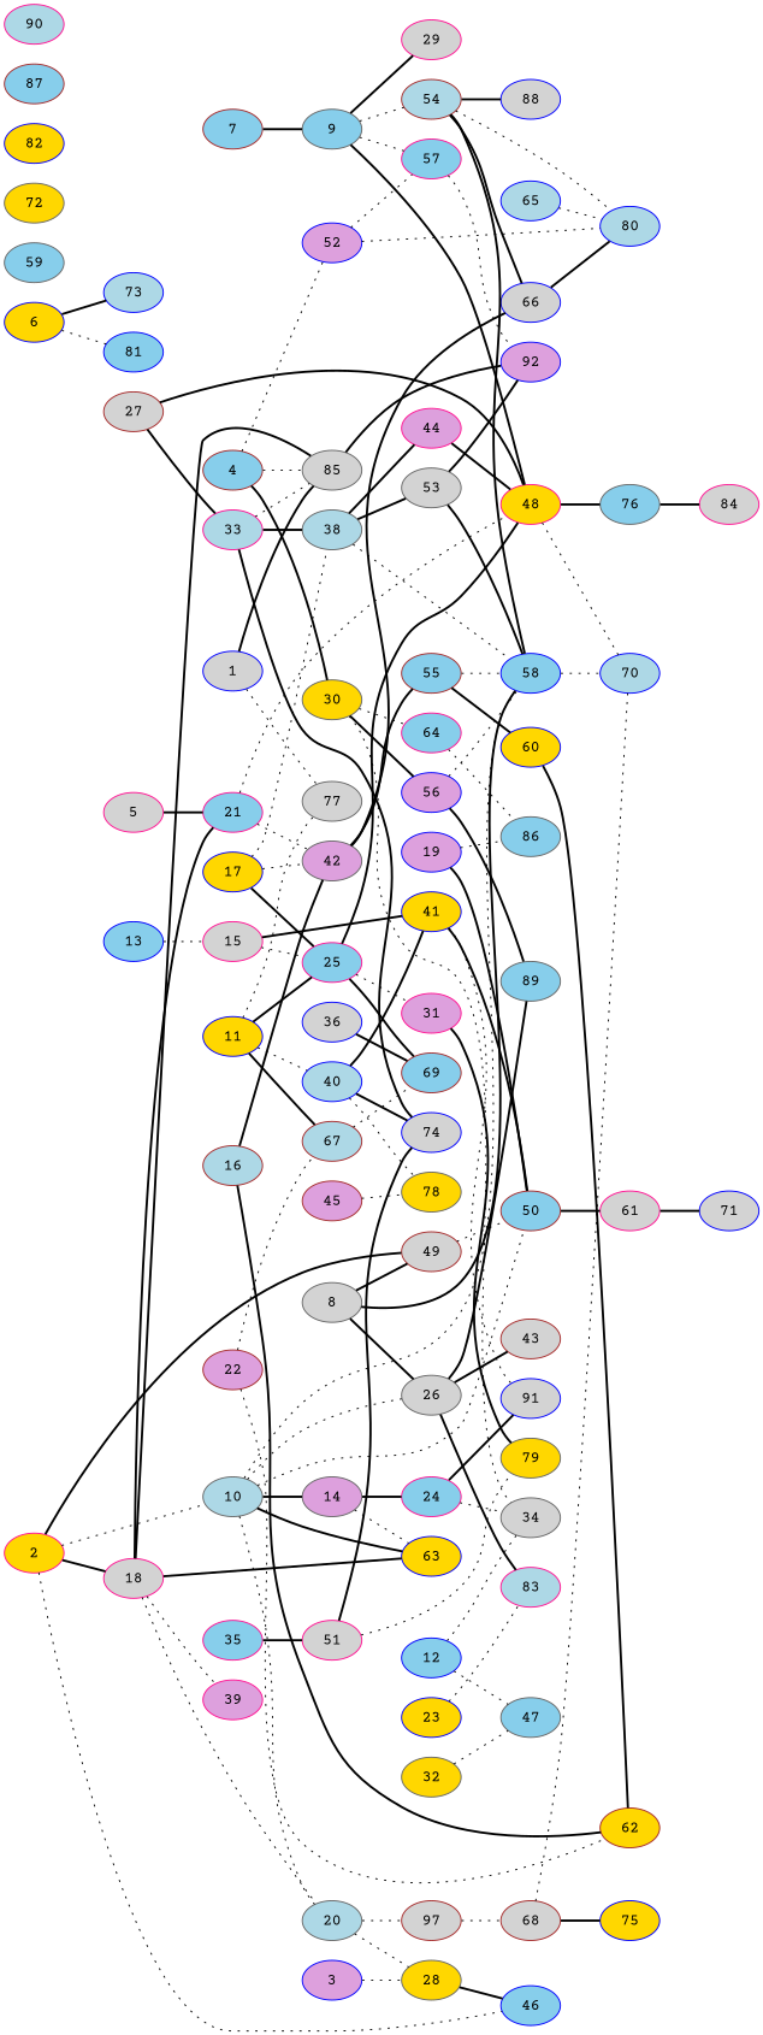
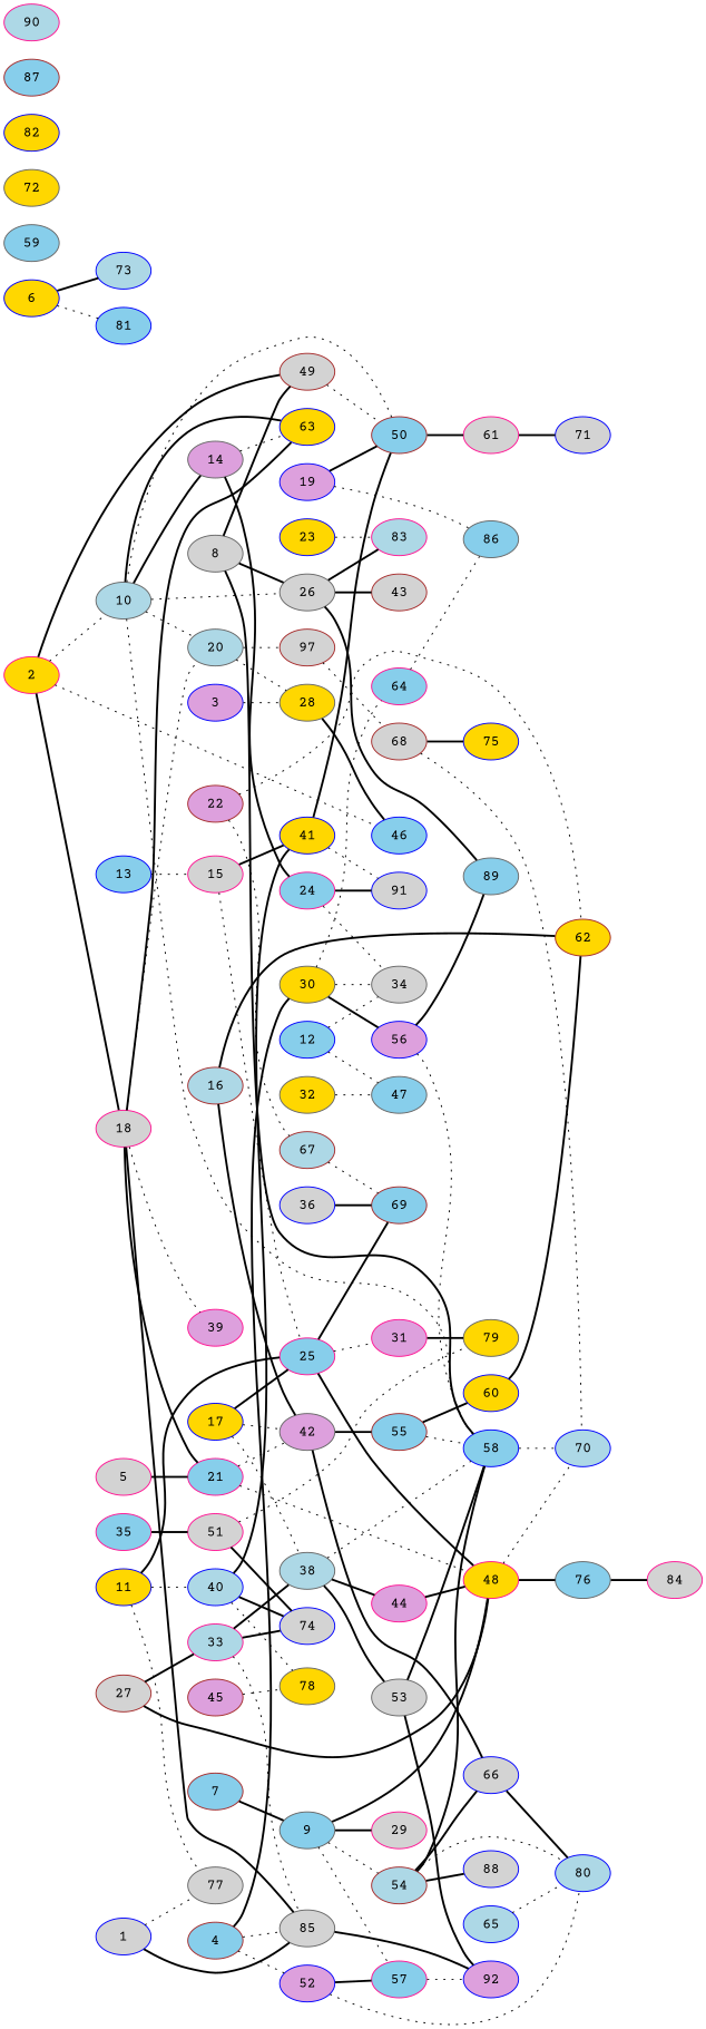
  graph {
    fontname="Courier Prime"
    rankdir=LR
    node [color=blue fillcolor=lightgrey fontname="Courier Prime" style=filled]
    edge [fontname="Courier Prime" style=bold]
    77 [color=gray40]
    1
    85 [color=gray40]
    92 [fillcolor=plum]
    2 [color=deeppink fillcolor=gold]
    10 [color=gray40 fillcolor=lightblue]
    18 [color=deeppink]
    46 [fillcolor=skyblue]
    49 [color=brown]
    26 [color=gray40]
    58 [fillcolor=skyblue]
    14 [color=gray40 fillcolor=plum]
    20 [color=gray40 fillcolor=lightblue]
    50 [color=brown fillcolor=skyblue]
    63 [fillcolor=gold]
    21 [color=deeppink fillcolor=skyblue]
    39 [color=deeppink fillcolor=plum]
    3 [fillcolor=plum]
    28 [color=gray40 fillcolor=gold]
    4 [color=brown fillcolor=skyblue]
    30 [color=gray40 fillcolor=gold]
    52 [fillcolor=plum]
    34 [color=gray40]
    56 [fillcolor=plum]
    64 [color=deeppink fillcolor=skyblue]
    57 [color=deeppink fillcolor=skyblue]
    80 [fillcolor=lightblue]
    5 [color=deeppink]
    48 [color=deeppink fillcolor=gold]
    42 [color=gray40 fillcolor=plum]
    6 [fillcolor=gold]
    73 [fillcolor=lightblue]
    81 [fillcolor=skyblue]
    7 [color=brown fillcolor=skyblue]
    9 [color=gray40 fillcolor=skyblue]
    29 [color=deeppink]
    54 [color=brown fillcolor=lightblue]
    8 [color=gray40]
    83 [color=deeppink fillcolor=lightblue]
    43 [color=brown]
    89 [color=gray40 fillcolor=skyblue]
    70 [fillcolor=lightblue]
    76 [color=gray40 fillcolor=skyblue]
    66
    88
    24 [color=deeppink fillcolor=skyblue]
    n47 [color=brown label=97]
    61 [color=deeppink]
    11 [fillcolor=gold]
    25 [color=deeppink fillcolor=skyblue]
    40 [fillcolor=lightblue]
    67 [color=brown fillcolor=lightblue]
    31 [color=deeppink fillcolor=plum]
    69 [color=brown fillcolor=skyblue]
    41 [fillcolor=gold]
    74
    78 [color=gray40 fillcolor=gold]
    12 [fillcolor=skyblue]
    47 [color=gray40 fillcolor=skyblue]
    13 [fillcolor=skyblue]
    15 [color=deeppink]
    91
    16 [color=brown fillcolor=lightblue]
    62 [color=brown fillcolor=gold]
    55 [color=brown fillcolor=skyblue]
    17 [fillcolor=gold]
    38 [color=gray40 fillcolor=lightblue]
    44 [color=deeppink fillcolor=plum]
    53 [color=gray40]
    19 [fillcolor=plum]
    86 [color=gray40 fillcolor=skyblue]
    68 [color=brown]
    22 [color=brown fillcolor=plum]
    23 [fillcolor=gold]
    79 [color=gray40 fillcolor=gold]
    27 [color=brown]
    33 [color=deeppink fillcolor=lightblue]
    32 [color=gray40 fillcolor=gold]
    35 [color=deeppink fillcolor=skyblue]
    51 [color=deeppink]
    36
    75 [fillcolor=gold]
    60 [fillcolor=gold]
    45 [color=brown fillcolor=plum]
    84 [color=deeppink]
    71
    59 [color=gray40 fillcolor=skyblue]
    65 [fillcolor=lightblue]
    72 [color=gray40 fillcolor=gold]
    82 [fillcolor=gold]
    87 [color=brown fillcolor=skyblue]
    90 [color=deeppink fillcolor=lightblue]
    1 -- 77 [style=dotted]
    1 -- 85
    85 -- 92
    2 -- 10 [style=dotted]
    2 -- 18
    2 -- 46 [style=dotted]
    2 -- 49
    10 -- 26 [style=dotted]
    10 -- 58 [style=dotted]
    10 -- 14
    10 -- 20 [style=dotted]
    10 -- 50 [style=dotted]
    10 -- 63
    18 -- 85
    18 -- 20 [style=dotted]
    18 -- 63
    18 -- 21
    18 -- 39 [style=dotted]
    49 -- 50 [style=dotted]
    26 -- 83
    26 -- 43
    26 -- 89
    58 -- 70 [style=dotted]
    14 -- 63 [style=dotted]
    14 -- 24
    20 -- 28 [style=dotted]
    20 -- n47 [style=dotted]
    50 -- 61
    21 -- 48 [style=dotted]
    21 -- 42 [style=dotted]
    3 -- 28 [style=dotted]
    28 -- 46
    4 -- 85 [style=dotted]
    4 -- 30
    4 -- 52 [style=dotted]
    30 -- 34 [style=dotted]
    30 -- 56
    30 -- 64 [style=dotted]
-   52 -- 57 [style=dotted]
+   52 -- 57
    52 -- 80 [style=dotted]
    56 -- 58 [style=dotted]
    56 -- 89
    64 -- 86 [style=dotted]
    57 -- 92 [style=dotted]
    5 -- 21
    48 -- 70 [style=dotted]
    48 -- 76
    42 -- 66
    42 -- 55
    6 -- 73
    6 -- 81 [style=dotted]
    7 -- 9
    9 -- 57 [style=dotted]
    9 -- 48
    9 -- 29
    9 -- 54 [style=dotted]
    54 -- 58
    54 -- 80 [style=dotted]
    54 -- 66
    54 -- 88
    8 -- 49
    8 -- 26
    8 -- 58
    76 -- 84
    66 -- 80
    24 -- 34 [style=dotted]
    24 -- 91
    n47 -- 68 [style=dotted]
    61 -- 71
    11 -- 77 [style=dotted]
    11 -- 25
    11 -- 40 [style=dotted]
-   11 -- 67
    25 -- 48
    25 -- 31 [style=dotted]
    25 -- 69
    40 -- 41
    40 -- 74
    40 -- 78 [style=dotted]
    67 -- 69 [style=dotted]
    31 -- 79
    41 -- 50
    41 -- 91 [style=dotted]
    12 -- 34 [style=dotted]
    12 -- 47 [style=dotted]
    13 -- 15 [style=dotted]
    15 -- 25 [style=dotted]
    15 -- 41
    16 -- 42
    16 -- 62
    55 -- 58 [style=dotted]
    55 -- 60
    17 -- 42 [style=dotted]
    17 -- 25
    17 -- 38 [style=dotted]
    38 -- 58 [style=dotted]
    38 -- 44
    38 -- 53
    44 -- 48
    53 -- 92
    53 -- 58
    19 -- 50
    19 -- 86 [style=dotted]
    68 -- 70 [style=dotted]
    68 -- 75
    22 -- 67 [style=dotted]
    22 -- 62 [style=dotted]
    23 -- 83 [style=dotted]
    27 -- 48
    27 -- 33
    33 -- 85 [style=dotted]
    33 -- 74
    33 -- 38
    32 -- 47 [style=dotted]
    35 -- 51
    51 -- 74
    51 -- 79 [style=dotted]
    36 -- 69
    60 -- 62
    45 -- 78 [style=dotted]
    65 -- 80 [style=dotted]
  }
